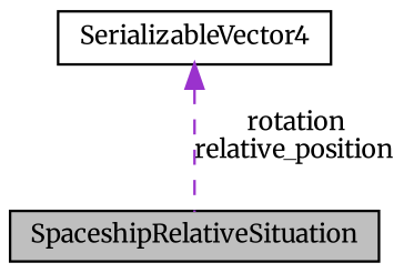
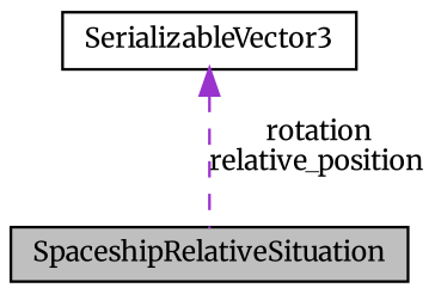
  digraph {
    fontname=Merriweather
    node [color=black fontname=Merriweather fontsize=10 shape=record style=filled]
    n1 [fillcolor=grey75 fontcolor=black height=0.2 label=SpaceshipRelativeSituation width=0.4]
-   n2 [fillcolor=white height=0.2 label=SerializableVector4 width=0.4]
+   n2 [fillcolor=white height=0.2 label=SerializableVector3 width=0.4]
    n2 -> n1 [color=darkorchid3 dir=back fontname=Merriweather fontsize=10 label=" rotation\nrelative_position" labelfontname=Helvetica labelfontsize=10 style=dashed]
  }
